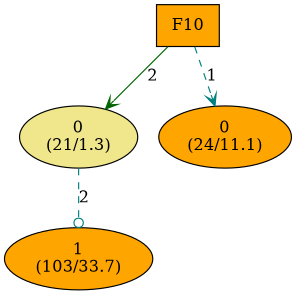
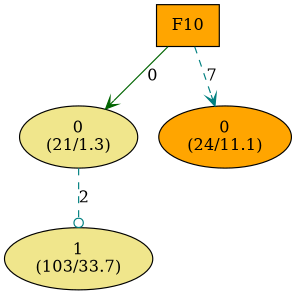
  digraph {
    node [fillcolor=orange shape=ellipse style=filled]
    edge [arrowhead=vee color=teal style=dashed]
    n1 [label="F10\n" shape=box]
    n2 [fillcolor=khaki label="0\n(21/1.3)"]
    n3 [label="0\n(24/11.1)"]
-   n4 [label="1\n(103/33.7)"]
-   n1 -> n2 [color=darkgreen label=2 style=solid]
-   n1 -> n3 [label=1]
+   n4 [fillcolor=khaki label="1\n(103/33.7)"]
+   n1 -> n2 [color=darkgreen label=0 style=solid]
+   n1 -> n3 [label=7]
    n2 -> n4 [arrowhead=odot label=2]
  }
